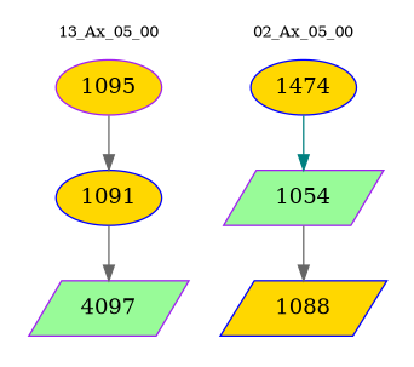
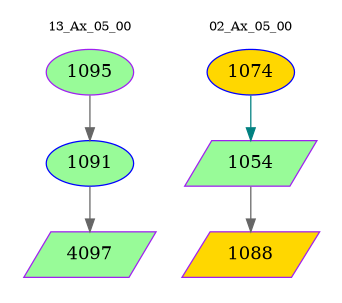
  digraph {
    node [color=purple fillcolor=gold shape=ellipse style=filled]
    edge [color=gray40]
-   n1 [label=1095]
-   n2 [color=blue label=1091]
+   n1 [fillcolor=palegreen label=1095]
+   n2 [color=blue fillcolor=palegreen label=1091]
    n3 [fillcolor=palegreen label=4097 shape=parallelogram]
-   n4 [color=blue label=1474]
+   n4 [color=blue label=1074]
    n5 [fillcolor=palegreen label=1054 shape=parallelogram]
-   n6 [color=blue label=1088 shape=parallelogram]
+   n6 [label=1088 shape=parallelogram]
    subgraph cluster_1 {
      color=white
      fontsize=10
      label="13_Ax_05_00"
      n1
      n2
      n3
    }
    subgraph cluster_2 {
      color=white
      fontsize=10
      label="02_Ax_05_00"
      n4
      n5
      n6
    }
    n1 -> n2
    n2 -> n3
    n4 -> n5 [color=teal]
    n5 -> n6
  }
